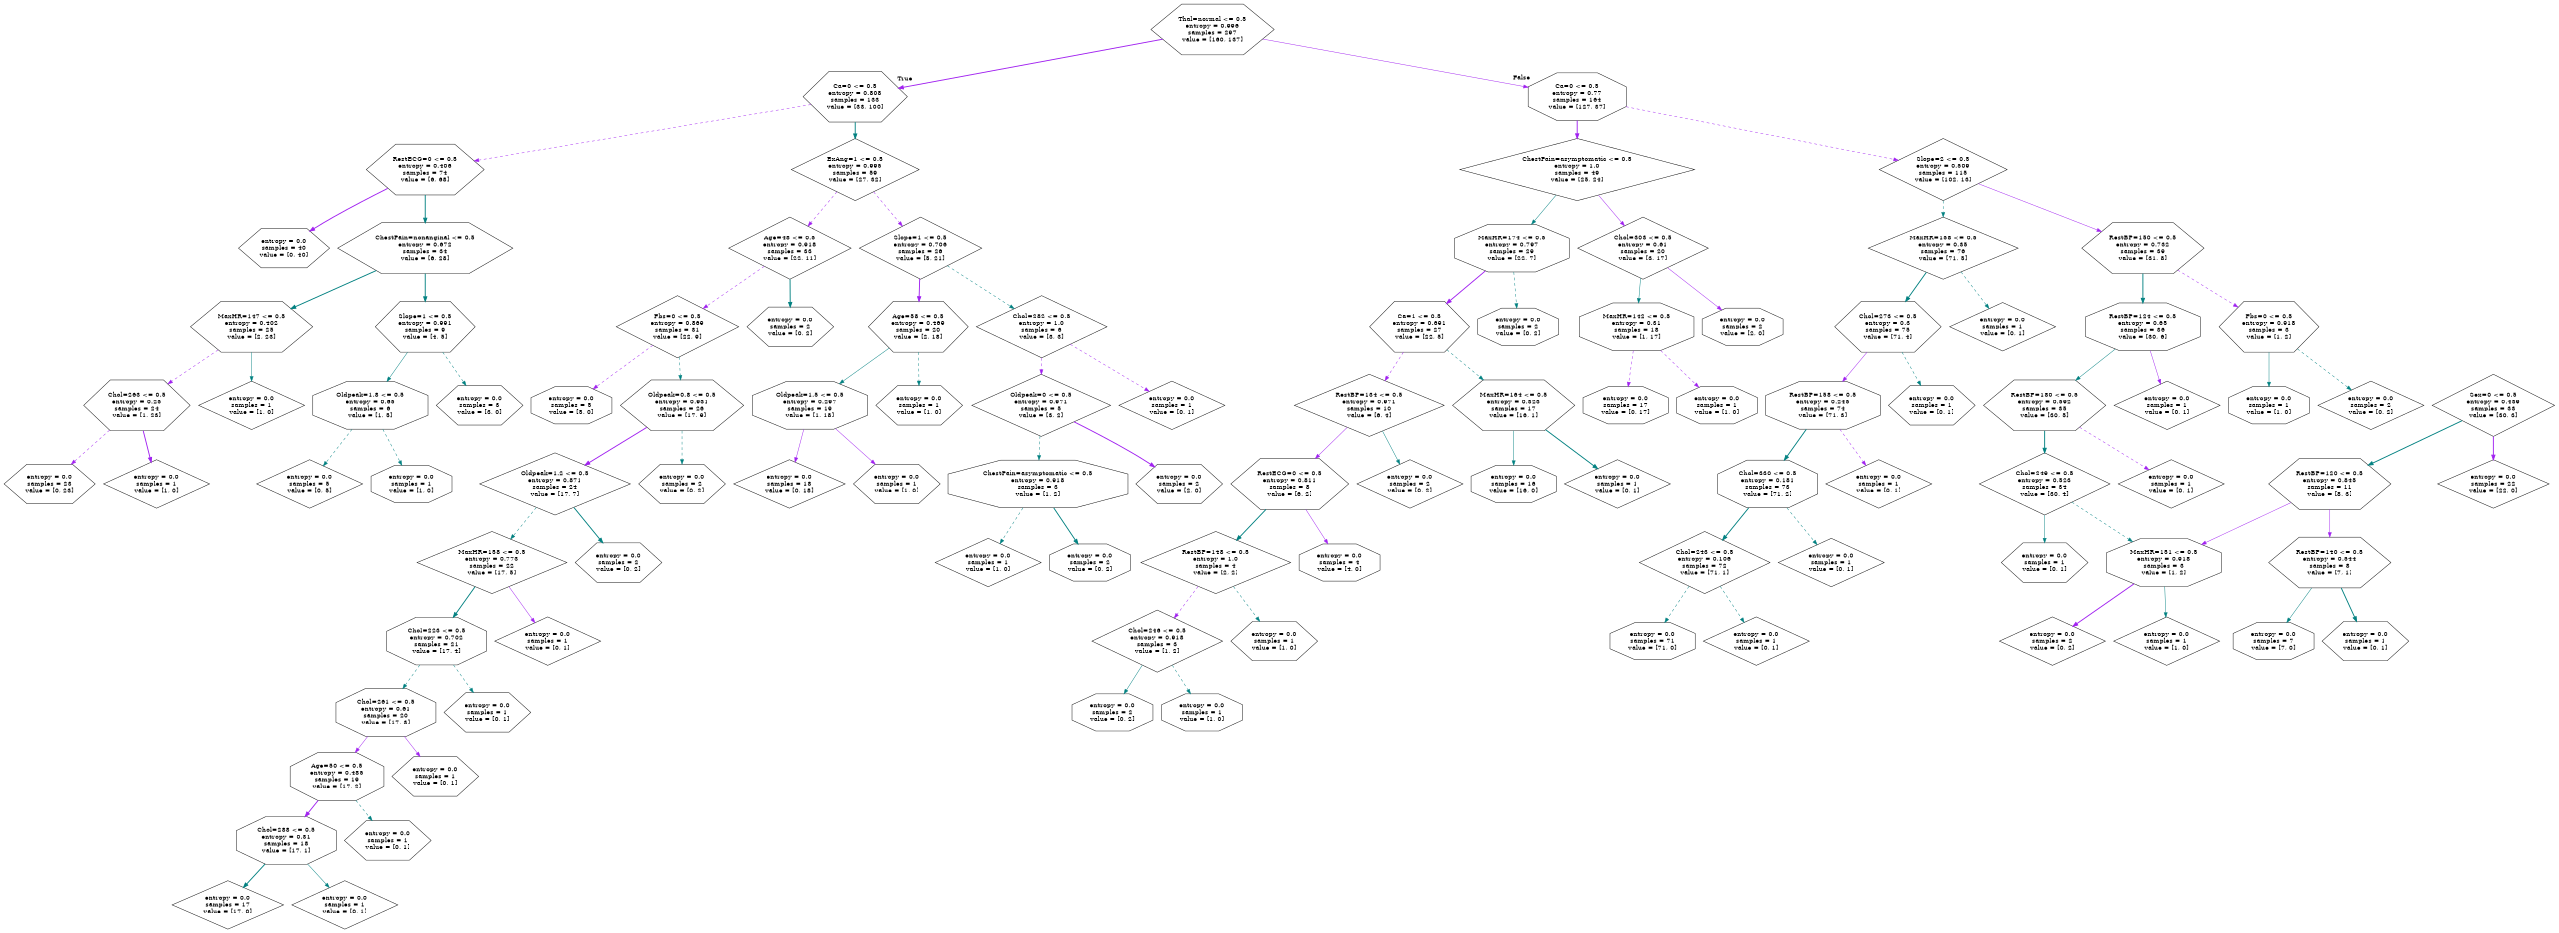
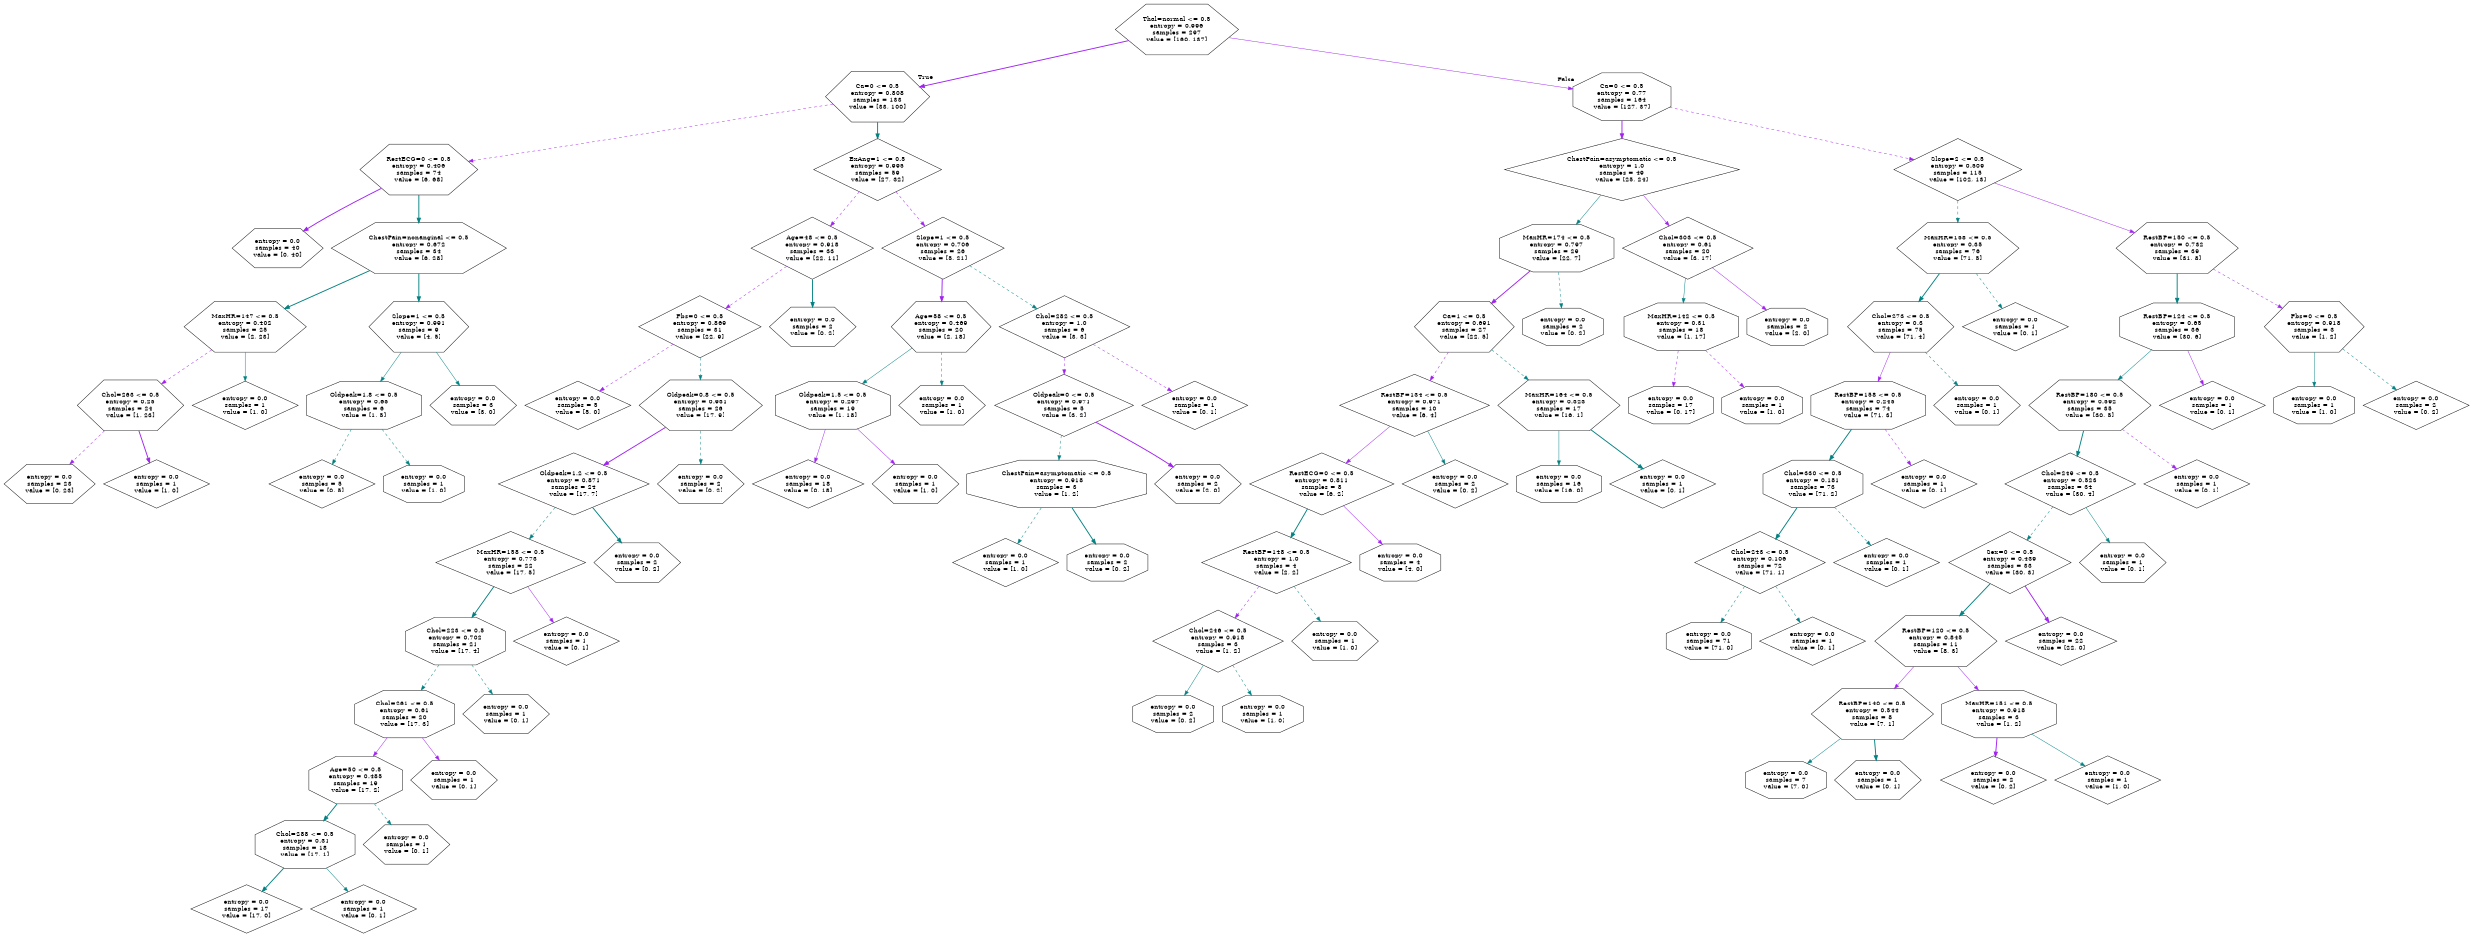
  digraph {
    node [shape=diamond]
    edge [color=teal style=dashed]
    n1 [label="Thal=normal <= 0.5\nentropy = 0.996\nsamples = 297\nvalue = [160, 137]" shape=hexagon]
    n2 [label="Ca=0 <= 0.5\nentropy = 0.808\nsamples = 133\nvalue = [33, 100]" shape=hexagon]
    n3 [label="Ca=0 <= 0.5\nentropy = 0.77\nsamples = 164\nvalue = [127, 37]" shape=octagon]
    n4 [label="RestECG=0 <= 0.5\nentropy = 0.406\nsamples = 74\nvalue = [6, 68]" shape=hexagon]
    n5 [label="ExAng=1 <= 0.5\nentropy = 0.995\nsamples = 59\nvalue = [27, 32]"]
    n6 [label="ChestPain=asymptomatic <= 0.5\nentropy = 1.0\nsamples = 49\nvalue = [25, 24]"]
    n7 [label="Slope=2 <= 0.5\nentropy = 0.509\nsamples = 115\nvalue = [102, 13]"]
    n8 [label="entropy = 0.0\nsamples = 40\nvalue = [0, 40]" shape=hexagon]
    n9 [label="ChestPain=nonanginal <= 0.5\nentropy = 0.672\nsamples = 34\nvalue = [6, 28]" shape=hexagon]
    n10 [label="Age=48 <= 0.5\nentropy = 0.918\nsamples = 33\nvalue = [22, 11]"]
    n11 [label="Slope=1 <= 0.5\nentropy = 0.706\nsamples = 26\nvalue = [5, 21]"]
    n12 [label="MaxHR=147 <= 0.5\nentropy = 0.402\nsamples = 25\nvalue = [2, 23]" shape=hexagon]
    n13 [label="Slope=1 <= 0.5\nentropy = 0.991\nsamples = 9\nvalue = [4, 5]" shape=hexagon]
    n14 [label="Chol=263 <= 0.5\nentropy = 0.25\nsamples = 24\nvalue = [1, 23]" shape=hexagon]
    n15 [label="entropy = 0.0\nsamples = 1\nvalue = [1, 0]"]
    n16 [label="Oldpeak=1.8 <= 0.5\nentropy = 0.65\nsamples = 6\nvalue = [1, 5]" shape=octagon]
    n17 [label="entropy = 0.0\nsamples = 3\nvalue = [3, 0]" shape=hexagon]
    n18 [label="entropy = 0.0\nsamples = 23\nvalue = [0, 23]" shape=hexagon]
    n19 [label="entropy = 0.0\nsamples = 1\nvalue = [1, 0]"]
    n20 [label="entropy = 0.0\nsamples = 5\nvalue = [0, 5]"]
    n21 [label="entropy = 0.0\nsamples = 1\nvalue = [1, 0]" shape=octagon]
    n22 [label="Fbs=0 <= 0.5\nentropy = 0.869\nsamples = 31\nvalue = [22, 9]"]
    n23 [label="entropy = 0.0\nsamples = 2\nvalue = [0, 2]" shape=hexagon]
    n24 [label="Age=58 <= 0.5\nentropy = 0.469\nsamples = 20\nvalue = [2, 18]" shape=hexagon]
    n25 [label="Chol=282 <= 0.5\nentropy = 1.0\nsamples = 6\nvalue = [3, 3]"]
-   n26 [label="entropy = 0.0\nsamples = 5\nvalue = [5, 0]" shape=octagon]
+   n26 [label="entropy = 0.0\nsamples = 5\nvalue = [5, 0]"]
    n27 [label="Oldpeak=0.8 <= 0.5\nentropy = 0.931\nsamples = 26\nvalue = [17, 9]" shape=hexagon]
    n28 [label="Oldpeak=1.2 <= 0.5\nentropy = 0.871\nsamples = 24\nvalue = [17, 7]"]
    n29 [label="entropy = 0.0\nsamples = 2\nvalue = [0, 2]" shape=hexagon]
    n30 [label="MaxHR=158 <= 0.5\nentropy = 0.773\nsamples = 22\nvalue = [17, 5]"]
    n31 [label="entropy = 0.0\nsamples = 2\nvalue = [0, 2]" shape=hexagon]
    n32 [label="Chol=223 <= 0.5\nentropy = 0.702\nsamples = 21\nvalue = [17, 4]" shape=octagon]
    n33 [label="entropy = 0.0\nsamples = 1\nvalue = [0, 1]"]
    n34 [label="Chol=261 <= 0.5\nentropy = 0.61\nsamples = 20\nvalue = [17, 3]" shape=octagon]
    n35 [label="entropy = 0.0\nsamples = 1\nvalue = [0, 1]" shape=hexagon]
    n36 [label="Age=50 <= 0.5\nentropy = 0.485\nsamples = 19\nvalue = [17, 2]" shape=octagon]
    n37 [label="entropy = 0.0\nsamples = 1\nvalue = [0, 1]" shape=hexagon]
    n38 [label="Chol=288 <= 0.5\nentropy = 0.31\nsamples = 18\nvalue = [17, 1]" shape=octagon]
    n39 [label="entropy = 0.0\nsamples = 1\nvalue = [0, 1]" shape=hexagon]
    n40 [label="entropy = 0.0\nsamples = 17\nvalue = [17, 0]"]
    n41 [label="entropy = 0.0\nsamples = 1\nvalue = [0, 1]"]
    n42 [label="Oldpeak=1.5 <= 0.5\nentropy = 0.297\nsamples = 19\nvalue = [1, 18]" shape=octagon]
    n43 [label="entropy = 0.0\nsamples = 1\nvalue = [1, 0]" shape=hexagon]
    n44 [label="Oldpeak=0 <= 0.5\nentropy = 0.971\nsamples = 5\nvalue = [3, 2]"]
    n45 [label="entropy = 0.0\nsamples = 1\nvalue = [0, 1]"]
    n46 [label="entropy = 0.0\nsamples = 18\nvalue = [0, 18]"]
    n47 [label="entropy = 0.0\nsamples = 1\nvalue = [1, 0]" shape=hexagon]
    n48 [label="ChestPain=asymptomatic <= 0.5\nentropy = 0.918\nsamples = 3\nvalue = [1, 2]" shape=octagon]
    n49 [label="entropy = 0.0\nsamples = 2\nvalue = [2, 0]" shape=hexagon]
    n50 [label="entropy = 0.0\nsamples = 1\nvalue = [1, 0]"]
    n51 [label="entropy = 0.0\nsamples = 2\nvalue = [0, 2]" shape=octagon]
    n52 [label="MaxHR=174 <= 0.5\nentropy = 0.797\nsamples = 29\nvalue = [22, 7]" shape=octagon]
    n53 [label="Chol=303 <= 0.5\nentropy = 0.61\nsamples = 20\nvalue = [3, 17]"]
-   n54 [label="MaxHR=158 <= 0.5\nentropy = 0.35\nsamples = 76\nvalue = [71, 5]"]
+   n54 [label="MaxHR=158 <= 0.5\nentropy = 0.35\nsamples = 76\nvalue = [71, 5]" shape=hexagon]
    n55 [label="RestBP=150 <= 0.5\nentropy = 0.732\nsamples = 39\nvalue = [31, 8]" shape=hexagon]
    n56 [label="Ca=1 <= 0.5\nentropy = 0.691\nsamples = 27\nvalue = [22, 5]" shape=hexagon]
    n57 [label="entropy = 0.0\nsamples = 2\nvalue = [0, 2]" shape=octagon]
    n58 [label="MaxHR=142 <= 0.5\nentropy = 0.31\nsamples = 18\nvalue = [1, 17]" shape=octagon]
    n59 [label="entropy = 0.0\nsamples = 2\nvalue = [2, 0]" shape=octagon]
    n60 [label="RestBP=134 <= 0.5\nentropy = 0.971\nsamples = 10\nvalue = [6, 4]"]
    n61 [label="MaxHR=164 <= 0.5\nentropy = 0.323\nsamples = 17\nvalue = [16, 1]" shape=hexagon]
-   n62 [label="RestECG=0 <= 0.5\nentropy = 0.811\nsamples = 8\nvalue = [6, 2]" shape=hexagon]
+   n62 [label="RestECG=0 <= 0.5\nentropy = 0.811\nsamples = 8\nvalue = [6, 2]"]
    n63 [label="entropy = 0.0\nsamples = 2\nvalue = [0, 2]"]
    n64 [label="entropy = 0.0\nsamples = 16\nvalue = [16, 0]" shape=octagon]
    n65 [label="entropy = 0.0\nsamples = 1\nvalue = [0, 1]"]
    n66 [label="RestBP=148 <= 0.5\nentropy = 1.0\nsamples = 4\nvalue = [2, 2]"]
    n67 [label="entropy = 0.0\nsamples = 4\nvalue = [4, 0]" shape=octagon]
    n68 [label="Chol=246 <= 0.5\nentropy = 0.918\nsamples = 3\nvalue = [1, 2]"]
    n69 [label="entropy = 0.0\nsamples = 1\nvalue = [1, 0]" shape=hexagon]
    n70 [label="entropy = 0.0\nsamples = 2\nvalue = [0, 2]" shape=octagon]
    n71 [label="entropy = 0.0\nsamples = 1\nvalue = [1, 0]" shape=octagon]
    n72 [label="entropy = 0.0\nsamples = 17\nvalue = [0, 17]" shape=octagon]
    n73 [label="entropy = 0.0\nsamples = 1\nvalue = [1, 0]" shape=octagon]
    n74 [label="Chol=273 <= 0.5\nentropy = 0.3\nsamples = 75\nvalue = [71, 4]" shape=hexagon]
    n75 [label="entropy = 0.0\nsamples = 1\nvalue = [0, 1]"]
    n76 [label="RestBP=124 <= 0.5\nentropy = 0.65\nsamples = 36\nvalue = [30, 6]" shape=octagon]
    n77 [label="Fbs=0 <= 0.5\nentropy = 0.918\nsamples = 3\nvalue = [1, 2]" shape=hexagon]
    n78 [label="RestBP=158 <= 0.5\nentropy = 0.245\nsamples = 74\nvalue = [71, 3]" shape=octagon]
    n79 [label="entropy = 0.0\nsamples = 1\nvalue = [0, 1]" shape=hexagon]
    n80 [label="Chol=330 <= 0.5\nentropy = 0.181\nsamples = 73\nvalue = [71, 2]" shape=octagon]
    n81 [label="entropy = 0.0\nsamples = 1\nvalue = [0, 1]"]
    n82 [label="Chol=243 <= 0.5\nentropy = 0.106\nsamples = 72\nvalue = [71, 1]"]
    n83 [label="entropy = 0.0\nsamples = 1\nvalue = [0, 1]"]
    n84 [label="entropy = 0.0\nsamples = 71\nvalue = [71, 0]" shape=octagon]
    n85 [label="entropy = 0.0\nsamples = 1\nvalue = [0, 1]"]
    n86 [label="RestBP=180 <= 0.5\nentropy = 0.592\nsamples = 35\nvalue = [30, 5]" shape=hexagon]
    n87 [label="entropy = 0.0\nsamples = 1\nvalue = [0, 1]"]
    n88 [label="entropy = 0.0\nsamples = 1\nvalue = [1, 0]" shape=octagon]
    n89 [label="entropy = 0.0\nsamples = 2\nvalue = [0, 2]"]
    n90 [label="Chol=249 <= 0.5\nentropy = 0.523\nsamples = 34\nvalue = [30, 4]"]
    n91 [label="entropy = 0.0\nsamples = 1\nvalue = [0, 1]"]
    n92 [label="Sex=0 <= 0.5\nentropy = 0.439\nsamples = 33\nvalue = [30, 3]"]
    n93 [label="entropy = 0.0\nsamples = 1\nvalue = [0, 1]" shape=hexagon]
    n94 [label="RestBP=120 <= 0.5\nentropy = 0.845\nsamples = 11\nvalue = [8, 3]" shape=hexagon]
    n95 [label="entropy = 0.0\nsamples = 22\nvalue = [22, 0]"]
    n96 [label="RestBP=140 <= 0.5\nentropy = 0.544\nsamples = 8\nvalue = [7, 1]" shape=hexagon]
    n97 [label="MaxHR=151 <= 0.5\nentropy = 0.918\nsamples = 3\nvalue = [1, 2]" shape=octagon]
    n98 [label="entropy = 0.0\nsamples = 7\nvalue = [7, 0]" shape=octagon]
    n99 [label="entropy = 0.0\nsamples = 1\nvalue = [0, 1]" shape=hexagon]
    n100 [label="entropy = 0.0\nsamples = 2\nvalue = [0, 2]"]
    n101 [label="entropy = 0.0\nsamples = 1\nvalue = [1, 0]"]
    n1 -> n2 [color=purple headlabel=True labelangle=45 labeldistance=2.5 style=bold]
    n1 -> n3 [color=purple headlabel=False labelangle=-45 labeldistance=2.5 style=solid]
    n2 -> n4 [color=purple]
    n2 -> n5 [style=bold]
    n3 -> n6 [color=purple style=bold]
    n3 -> n7 [color=purple]
    n4 -> n8 [color=purple style=bold]
    n4 -> n9 [style=bold]
    n5 -> n10 [color=purple]
    n5 -> n11 [color=purple]
    n6 -> n52 [style=solid]
    n6 -> n53 [color=purple style=solid]
    n7 -> n54
    n7 -> n55 [color=purple style=solid]
    n9 -> n12 [style=bold]
    n9 -> n13 [style=bold]
    n10 -> n22 [color=purple]
    n10 -> n23 [style=bold]
    n11 -> n24 [color=purple style=bold]
    n11 -> n25
    n12 -> n14 [color=purple]
    n12 -> n15 [style=solid]
    n13 -> n16 [style=solid]
-   n13 -> n17
+   n13 -> n17 [style=solid]
    n14 -> n18 [color=purple]
    n14 -> n19 [color=purple style=bold]
    n16 -> n20
    n16 -> n21
    n22 -> n26 [color=purple]
    n22 -> n27
    n24 -> n42 [style=solid]
    n24 -> n43
    n25 -> n44 [color=purple]
    n25 -> n45 [color=purple]
    n27 -> n28 [color=purple style=bold]
    n27 -> n29
    n28 -> n30
    n28 -> n31 [style=bold]
    n30 -> n32 [style=bold]
    n30 -> n33 [color=purple style=solid]
    n32 -> n34
    n32 -> n35
    n34 -> n36 [color=purple style=solid]
    n34 -> n37 [color=purple style=solid]
-   n36 -> n38 [color=purple style=bold]
+   n36 -> n38 [style=bold]
    n36 -> n39
    n38 -> n40 [style=bold]
    n38 -> n41 [style=solid]
    n42 -> n46 [color=purple style=solid]
    n42 -> n47 [color=purple style=solid]
    n44 -> n48
    n44 -> n49 [color=purple style=bold]
    n48 -> n50
    n48 -> n51 [style=bold]
    n52 -> n56 [color=purple style=bold]
    n52 -> n57
    n53 -> n58 [style=solid]
    n53 -> n59 [color=purple style=solid]
    n54 -> n74 [style=bold]
    n54 -> n75
    n55 -> n76 [style=bold]
    n55 -> n77 [color=purple]
    n56 -> n60 [color=purple]
    n56 -> n61
    n58 -> n72 [color=purple]
    n58 -> n73 [color=purple]
    n60 -> n62 [color=purple style=solid]
    n60 -> n63 [style=solid]
    n61 -> n64 [style=solid]
    n61 -> n65 [style=bold]
    n62 -> n66 [style=bold]
    n62 -> n67 [color=purple style=solid]
    n66 -> n68 [color=purple]
    n66 -> n69
    n68 -> n70 [style=solid]
    n68 -> n71
    n74 -> n78 [color=purple style=solid]
    n74 -> n79
    n76 -> n86 [style=solid]
    n76 -> n87 [color=purple style=solid]
    n77 -> n88 [style=solid]
    n77 -> n89
    n78 -> n80 [style=bold]
    n78 -> n81 [color=purple]
    n80 -> n82 [style=bold]
    n80 -> n83
    n82 -> n84
    n82 -> n85
    n86 -> n90 [style=bold]
    n86 -> n91 [color=purple]
-   n90 -> n97
+   n90 -> n92
    n90 -> n93 [style=solid]
    n92 -> n94 [style=bold]
    n92 -> n95 [color=purple style=bold]
    n94 -> n96 [color=purple style=solid]
    n94 -> n97 [color=purple style=solid]
    n96 -> n98 [style=solid]
    n96 -> n99 [style=bold]
    n97 -> n100 [color=purple style=bold]
    n97 -> n101 [style=solid]
  }
